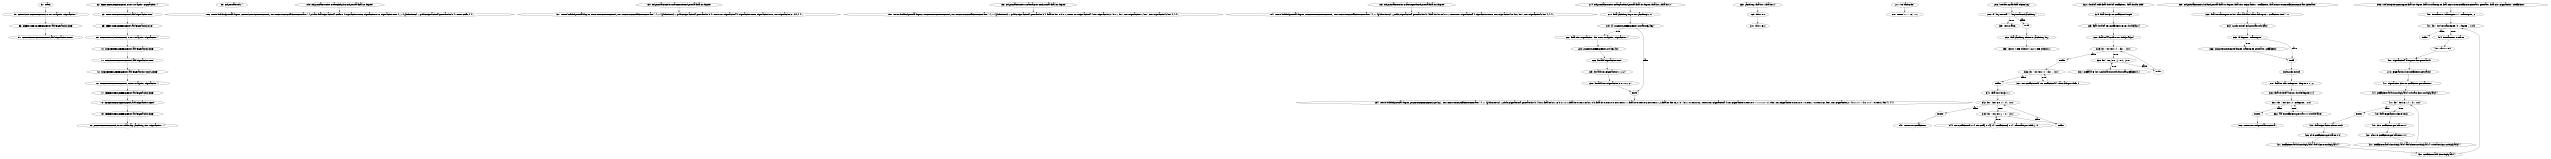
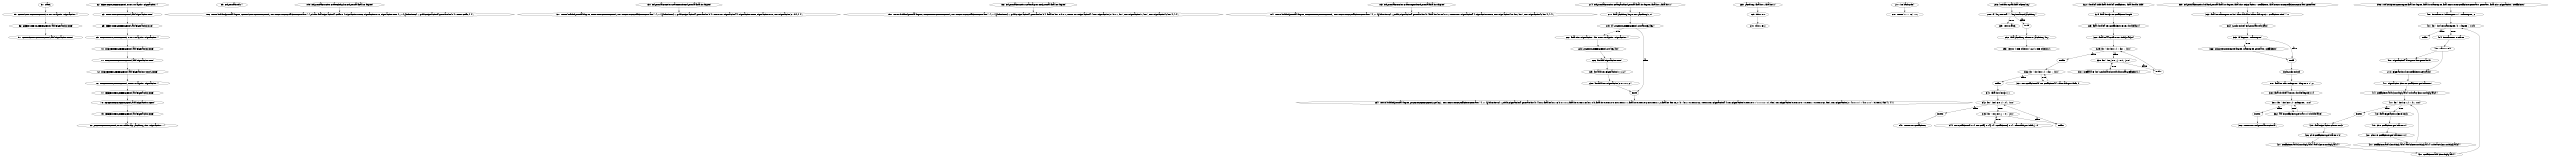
  digraph {
    n1 [label="51:  static"]
    n2 [label="55:  CHEBYSHEV_COEFFICIENTS = new ArrayList<BigFraction>()"]
    n3 [label="56:  CHEBYSHEV_COEFFICIENTS.add(BigFraction.ONE)"]
    n4 [label="57:  CHEBYSHEV_COEFFICIENTS.add(BigFraction.ZERO)"]
    n5 [label="62:  HERMITE_COEFFICIENTS = new ArrayList<BigFraction>()"]
    n6 [label="63:  HERMITE_COEFFICIENTS.add(BigFraction.ONE)"]
    n7 [label="65:  HERMITE_COEFFICIENTS.add(BigFraction.TWO)"]
    n8 [label="69:  LAGUERRE_COEFFICIENTS = new ArrayList<BigFraction>()"]
    n9 [label="70:  LAGUERRE_COEFFICIENTS.add(BigFraction.ONE)"]
    n10 [label="71:  LAGUERRE_COEFFICIENTS.add(BigFraction.ONE)"]
    n11 [label="72:  LAGUERRE_COEFFICIENTS.add(BigFraction.MINUS_ONE)"]
    n12 [label="76:  LEGENDRE_COEFFICIENTS = new ArrayList<BigFraction>()"]
    n13 [label="77:  LEGENDRE_COEFFICIENTS.add(BigFraction.ONE)"]
    n14 [label="78:  LEGENDRE_COEFFICIENTS.add(BigFraction.ZERO)"]
    n15 [label="79:  LEGENDRE_COEFFICIENTS.add(BigFraction.ONE)"]
    n16 [label="82:  JACOBI_COEFFICIENTS = new HashMap<JacobiKey, List<BigFraction>>()"]
    n17 [label="89:  PolynomialsUtils ()"]
    n18 [label="105:  PolynomialFunction createChebyshevPolynomial(final int degree)"]
    n19 [label="106:  return buildPolynomial(degree, CHEBYSHEV_COEFFICIENTS, new RecurrenceCoefficientsGenerator() { private final BigFraction[] coeffs = { BigFraction.ZERO, BigFraction.TWO, BigFraction.ONE }; /** {@inheritDoc} */ public BigFraction[] generate(int k) { return coeffs; } });"]
    n20 [label="130:  PolynomialFunction createHermitePolynomial(final int degree)"]
    n21 [label="131:  return buildPolynomial(degree, HERMITE_COEFFICIENTS, new RecurrenceCoefficientsGenerator() { /** {@inheritDoc} */ public BigFraction[] generate(int k) { return new BigFraction[] { BigFraction.ZERO, BigFraction.TWO, new BigFraction(2 * k)}; } });"]
    n22 [label="156:  PolynomialFunction createLaguerrePolynomial(final int degree)"]
    n23 [label="157:  return buildPolynomial(degree, LAGUERRE_COEFFICIENTS, new RecurrenceCoefficientsGenerator() { /** {@inheritDoc} */ public BigFraction[] generate(int k) { final int kP1 = k + 1; return new BigFraction[] { new BigFraction(2 * k + 1, kP1), new BigFraction(-1, kP1), new BigFraction(k, kP1)}; } });"]
    n24 [label="183:  PolynomialFunction createLegendrePolynomial(final int degree)"]
    n25 [label="184:  return buildPolynomial(degree, LEGENDRE_COEFFICIENTS,  new RecurrenceCoefficientsGenerator() { /** {@inheritDoc} */ public BigFraction[] generate(int k) { final int kP1 = k + 1; return new BigFraction[] { BigFraction.ZERO, new BigFraction(k + kP1, kP1), new BigFraction(k, kP1)}; } });"]
    n26 [label="214:  PolynomialFunction createJacobiPolynomial(final int degree, final int v, final int w)"]
    n27 [label="217:  final JacobiKey key = new JacobiKey(v, w)"]
    n28 [label="219:  if (!JACOBI_COEFFICIENTS.containsKey(key))"]
    n29 [label="222:  final List<BigFraction> list = new ArrayList<BigFraction>()"]
    n30 [label=endif]
    n31 [label="223:  JACOBI_COEFFICIENTS.put(key, list)"]
    n32 [label="234:  return buildPolynomial(degree, JACOBI_COEFFICIENTS.get(key),  new RecurrenceCoefficientsGenerator() { /** {@inheritDoc} */ public BigFraction[] generate(int k) { k++; final int kvw  = k + v + w; final int twoKvw = kvw + k; final int twoKvwM1 = twoKvw - 1; final int twoKvwM2 = twoKvw - 2; final int den  = 2 * k *  kvw * twoKvwM2;  return new BigFraction[] { new BigFraction(twoKvwM1 * (v * v - w * w), den), new BigFraction(twoKvwM1 * twoKvw * twoKvwM2, den), new BigFraction(2 * (k + v - 1) * (k + w - 1) * twoKvw, den) }; } });"]
    n33 [label="226:  list.add(BigFraction.ONE)"]
    n34 [label="229:  list.add(new BigFraction(v - w, 2))"]
    n35 [label="230:  list.add(new BigFraction(2 + v + w, 2))"]
    n36 [label="268:  JacobiKey (final int v, final int w)"]
    n37 [label="269:  this.v = v"]
    n38 [label="270:  this.w = w"]
    n39 [label="277:  int hashCode()"]
    n40 [label="278:  return (v << 16) ^ w;"]
    n41 [label="286:  boolean equals(final Object key)"]
    n42 [label="288:  if ((key == null) || !(key instanceof JacobiKey))"]
    n43 [label="289:  return false;"]
    n44 [label=endif]
    n45 [label="292:  final JacobiKey otherK = (JacobiKey) key"]
    n46 [label="293:  return (v == otherK.v) && (w == otherK.w);"]
    n47 [label="322:  double[] shift(final double[] coefficients,  final double shift)"]
    n48 [label="324:  final int dp1 = coefficients.length"]
    n49 [label="325:  final double[] newCoefficients = new double[dp1]"]
    n50 [label="328:  final int[][] coeff = new int[dp1][dp1]"]
    n51 [label="329:  for (  int i = 0 ; i < dp1 ;   i++)"]
    n52 [label=endfor]
    n53 [label="330:  for (  int j = 0 ; j <= i ;   j++)"]
    n54 [label="336:  for (  int i = 0 ; i < dp1 ;   i++)"]
    n55 [label=endfor]
    n56 [label="331:  coeff[i][j] = (int) CombinatoricsUtils.binomialCoefficient(i, j)"]
    n57 [label=endfor]
    n58 [label="337:  newCoefficients[0] += coefficients[i] * FastMath.pow(shift, i)"]
    n59 [label="341:  final int d = dp1 - 1"]
    n60 [label="342:  for (  int i = 0 ; i < d ;   i++)"]
    n61 [label=endfor]
    n62 [label="343:  for (  int j = i ; j < d ;   j++)"]
    n63 [label="349:  return newCoefficients;"]
    n64 [label=endfor]
    n65 [label="344:  newCoefficients[i + 1] += coeff[j + 1][j - i] * coefficients[j + 1] * FastMath.pow(shift, j - i)"]
    n66 [label="359:  PolynomialFunction buildPolynomial(final int degree, final List<BigFraction> coefficients, final RecurrenceCoefficientsGenerator generator)"]
    n67 [label="363:  final int maxDegree = (int) FastMath.floor(FastMath.sqrt(2 * coefficients.size())) - 1"]
    n68 [label="364:  synchronized (PolynomialsUtils.class)"]
    n69 [label="365:  if (degree > maxDegree)"]
    n70 [label="366:  computeUpToDegree(degree, maxDegree, generator, coefficients)"]
    n71 [label=endif]
    n72 [label="end-synchronized"]
    n73 [label="378:  final int start = degree * (degree + 1) / 2"]
    n74 [label="380:  final double[] a = new double[degree + 1]"]
    n75 [label="381:  for (  int i = 0 ; i <= degree ;   ++i)"]
    n76 [label=endfor]
    n77 [label="382:  a[i] = coefficients.get(start + i).doubleValue()"]
    n78 [label="386:  return new PolynomialFunction(a);"]
    n79 [label="396:  void computeUpToDegree(final int degree, final int maxDegree, final RecurrenceCoefficientsGenerator generator, final List<BigFraction> coefficients)"]
    n80 [label="400:  int startK = (maxDegree - 1) * maxDegree / 2"]
    n81 [label="401:  for (  int k = maxDegree ; k < degree ;   ++k)"]
    n82 [label=endfor]
    n83 [label="404:  int startKm1 = startK"]
    n84 [label="405:  startK += k"]
    n85 [label="408:  BigFraction[] ai = generator.generate(k)"]
    n86 [label="210:  BigFraction ck = coefficients.get(startK)"]
    n87 [label="411:  BigFraction ckm1 = coefficients.get(startKm1)"]
    n88 [label="414:  coefficients.add(ck.multiply(ai[0]).subtract(ckm1.multiply(ai[2])))"]
    n89 [label="417:  for (  int i = 1 ; i < k ;   ++i)"]
    n90 [label=endfor]
    n91 [label="418:  final BigFraction ckPrev = ck"]
    n92 [label="425:  final BigFraction ckPrev = ck"]
    n93 [label="419:  ck = coefficients.get(startK + i)"]
    n94 [label="426:  ck = coefficients.get(startK + k)"]
    n95 [label="420:  ckm1 = coefficients.get(startKm1 + i)"]
    n96 [label="421:  coefficients.add(ck.multiply(ai[0]).add(ckPrev.multiply(ai[1])).subtract(ckm1.multiply(ai[2])))"]
    n97 [label="427:  coefficients.add(ck.multiply(ai[0]).add(ckPrev.multiply(ai[1])))"]
    n98 [label="430:  coefficients.add(ck.multiply(ai[1]))"]
    n1 -> n2
    n2 -> n3
    n3 -> n4
    n5 -> n6
    n6 -> n7
    n7 -> n8
    n8 -> n9
    n9 -> n10
    n10 -> n11
    n11 -> n12
    n12 -> n13
    n13 -> n14
    n14 -> n15
    n15 -> n16
    n18 -> n19
    n20 -> n21
    n22 -> n23
    n24 -> n25
    n26 -> n27
    n27 -> n28
    n28 -> n29 [label=True]
    n28 -> n30 [label=False]
    n29 -> n31
    n30 -> n32
    n31 -> n33
    n33 -> n34
    n34 -> n35
    n35 -> n30
    n36 -> n37
    n37 -> n38
    n39 -> n40
    n41 -> n42
    n42 -> n43 [label=True]
    n42 -> n44 [label=False]
    n44 -> n45
    n45 -> n46
    n47 -> n48
    n48 -> n49
    n49 -> n50
    n50 -> n51
    n51 -> n52 [label=False]
-   n51 -> n53 [label=True]
+   n51 -> n53 [label=False]
    n52 -> n54
    n53 -> n55 [label=False]
    n53 -> n56 [label=True]
    n54 -> n57 [label=False]
    n54 -> n58 [label=True]
    n55 -> n51
    n56 -> n53
    n57 -> n59
    n58 -> n54
    n59 -> n60
    n60 -> n61 [label=False]
    n60 -> n62 [label=True]
    n61 -> n63
    n62 -> n64 [label=False]
    n62 -> n65 [label=True]
    n64 -> n60
    n65 -> n62
    n66 -> n67
    n67 -> n68
    n68 -> n69
    n69 -> n70 [label=True]
    n69 -> n71 [label=False]
    n70 -> n71
    n71 -> n72
    n72 -> n73
    n73 -> n74
    n74 -> n75
    n75 -> n76 [label=False]
    n75 -> n77 [label=True]
    n76 -> n78
    n77 -> n75
    n79 -> n80
    n80 -> n81
    n81 -> n82 [label=False]
    n81 -> n83 [label=True]
    n83 -> n84
    n84 -> n85
-   n85 -> n86
+   n84 -> n86
    n86 -> n87
    n87 -> n88
    n88 -> n89
    n89 -> n90 [label=False]
    n89 -> n91 [label=True]
    n90 -> n92
    n91 -> n93
    n92 -> n94
    n93 -> n95
    n94 -> n97
    n95 -> n96
    n96 -> n89
    n97 -> n98
    n98 -> n81
  }
